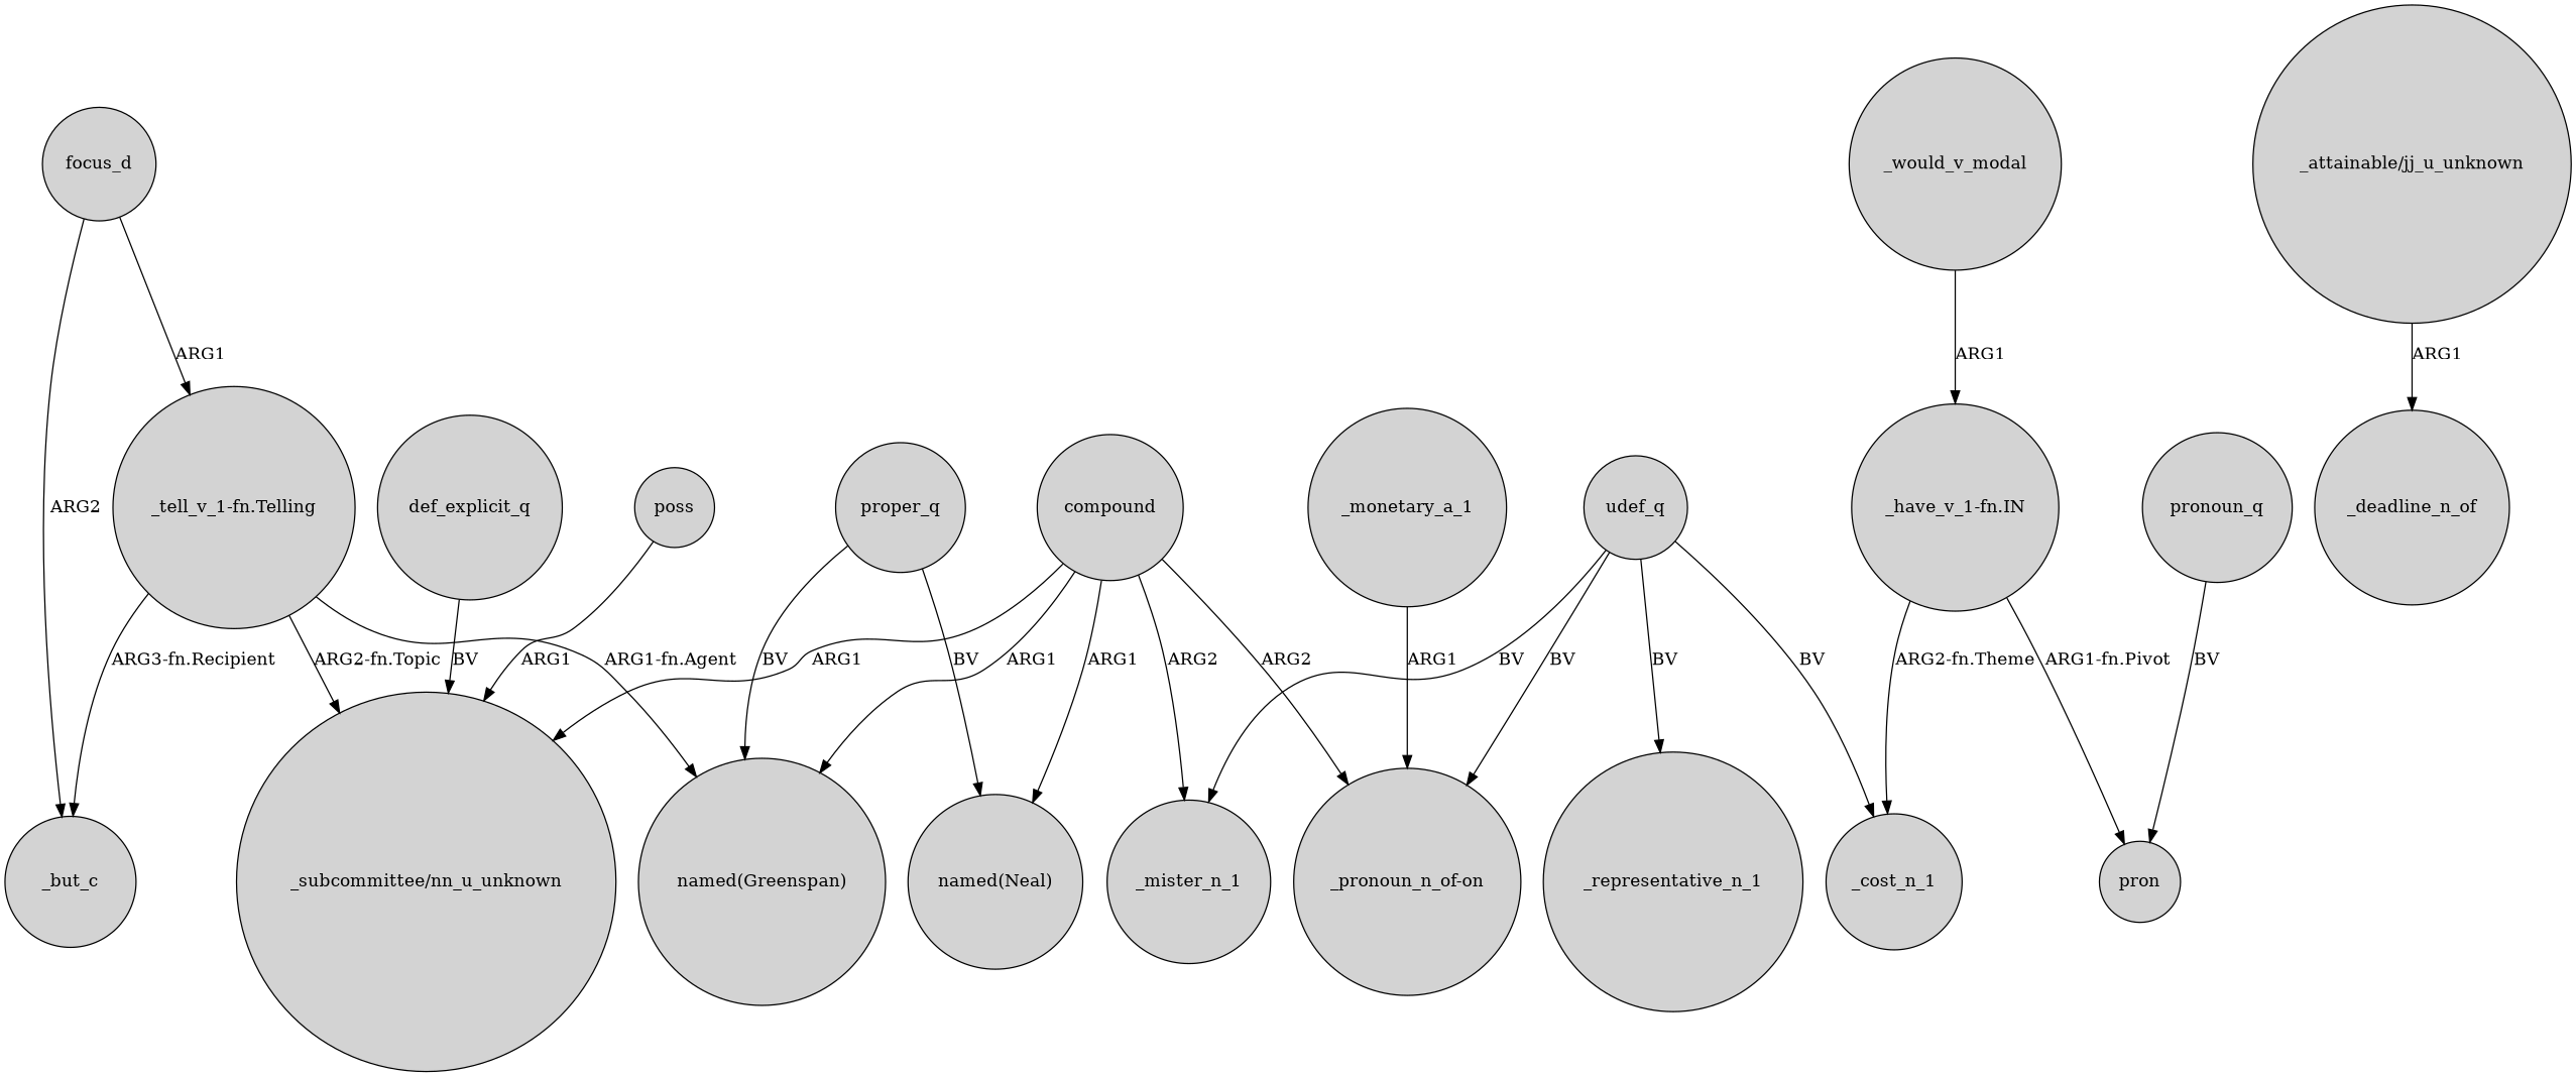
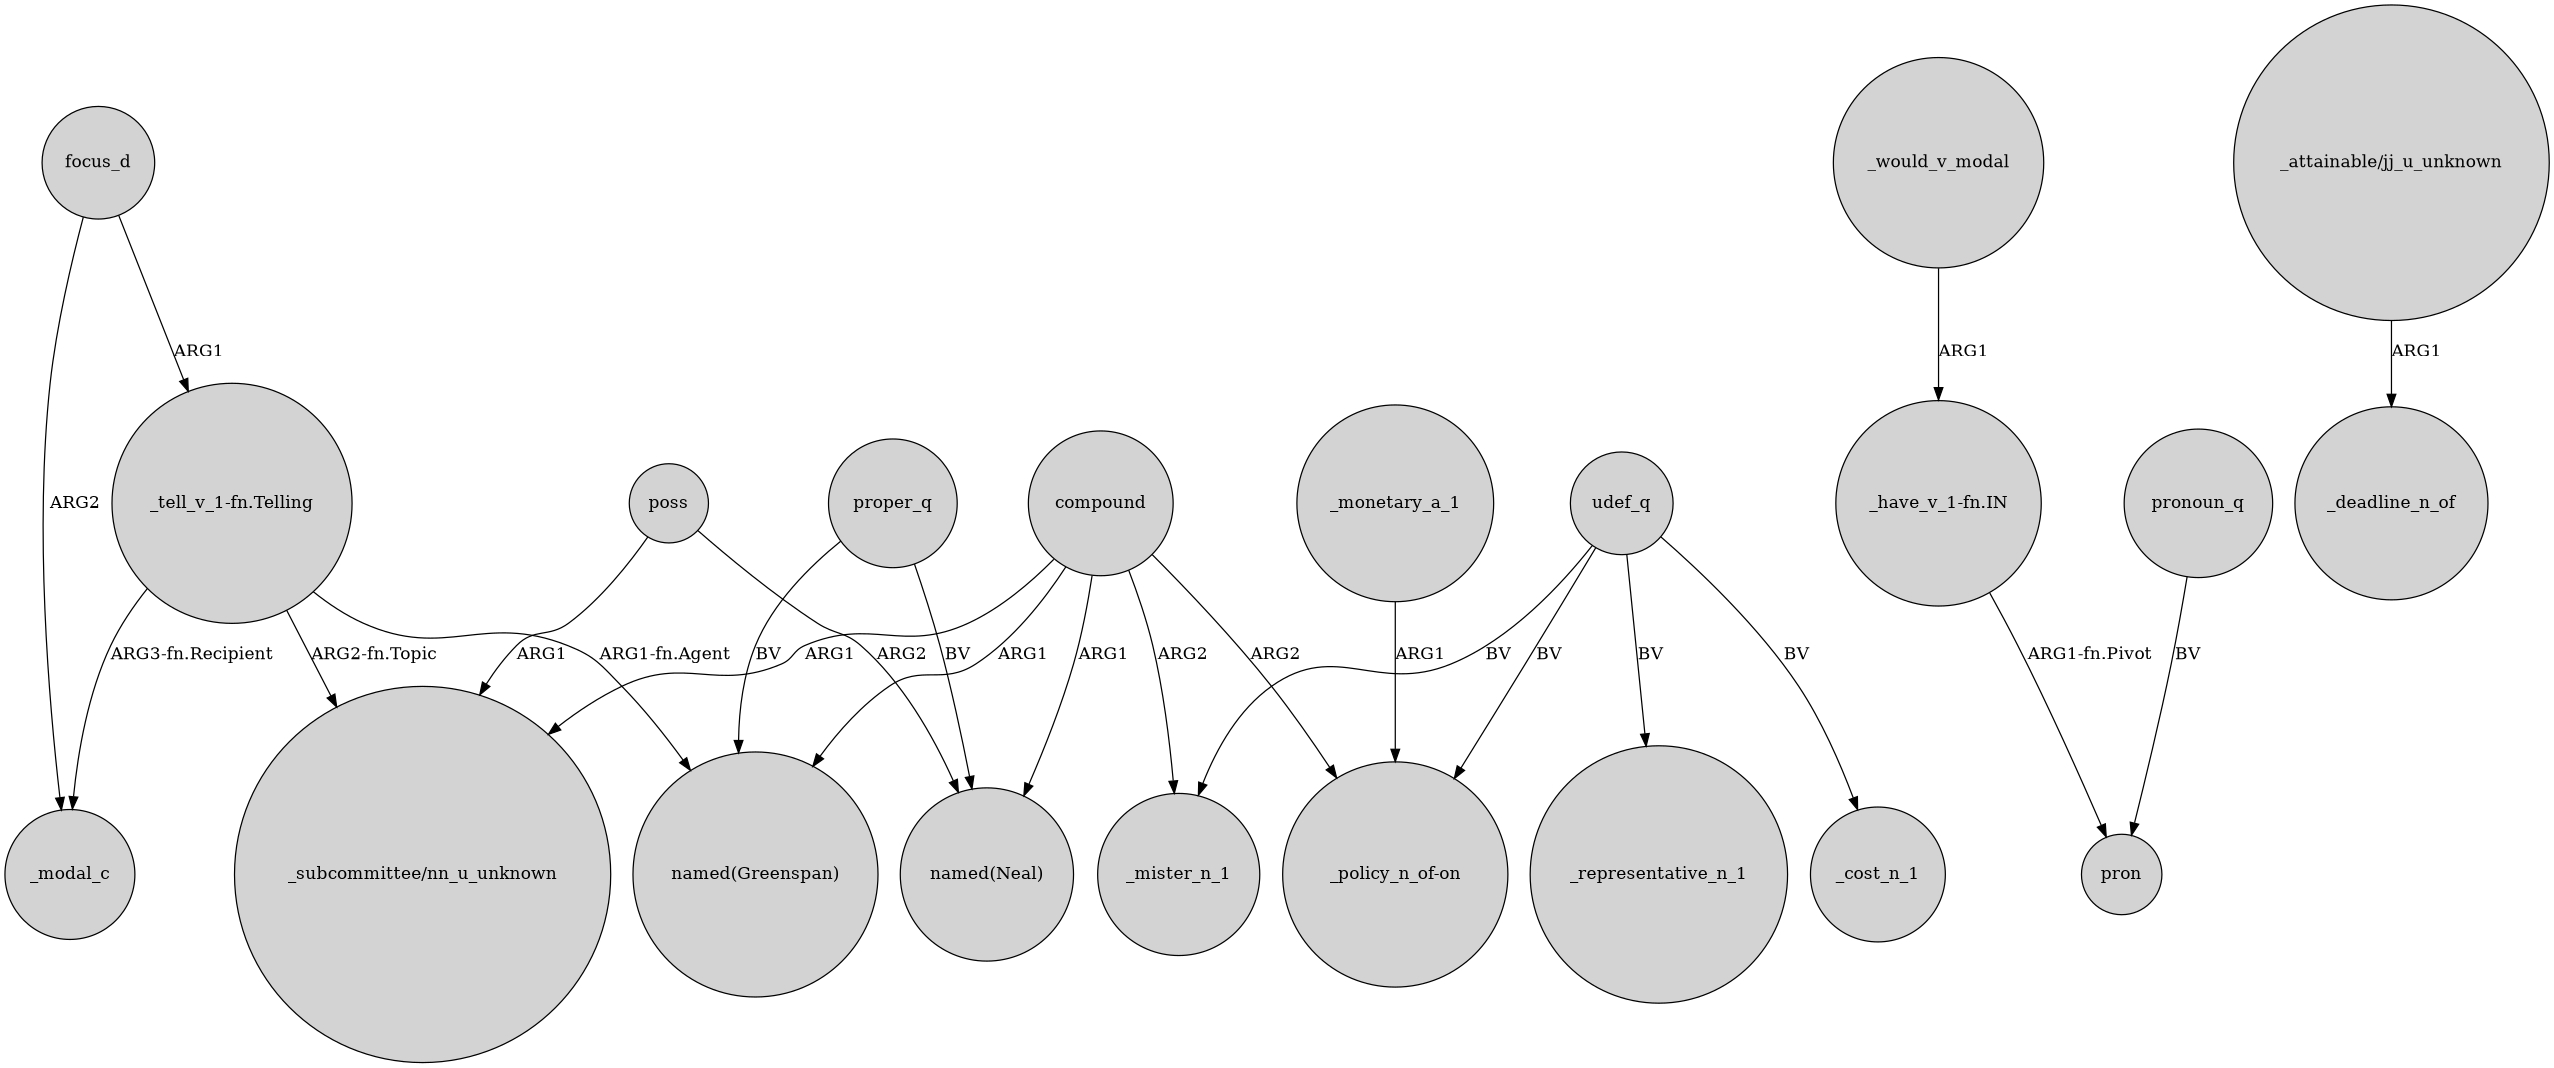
  digraph {
    node [shape=circle style=filled]
    "_tell_v_1-fn.Telling"
    "_subcommittee/nn_u_unknown"
    "named(Greenspan)"
-   _but_c
+   _but_c [label=_modal_c]
    "_attainable/jj_u_unknown"
    _deadline_n_of
    proper_q
    "named(Neal)"
    poss
    compound
    _mister_n_1
-   "_policy_n_of-on" [label="_pronoun_n_of-on"]
+   "_policy_n_of-on"
    udef_q
    _representative_n_1
    _cost_n_1
-   def_explicit_q
    "_have_v_1-fn.IN"
    pron
    focus_d
    pronoun_q
    _would_v_modal
    _monetary_a_1
    "_tell_v_1-fn.Telling" -> "_subcommittee/nn_u_unknown" [label="ARG2-fn.Topic"]
    "_tell_v_1-fn.Telling" -> "named(Greenspan)" [label="ARG1-fn.Agent"]
    "_tell_v_1-fn.Telling" -> _but_c [label="ARG3-fn.Recipient"]
    "_attainable/jj_u_unknown" -> _deadline_n_of [label=ARG1]
    proper_q -> "named(Greenspan)" [label=BV]
    proper_q -> "named(Neal)" [label=BV]
    poss -> "_subcommittee/nn_u_unknown" [label=ARG1]
+   poss -> "named(Neal)" [label=ARG2]
    compound -> "_subcommittee/nn_u_unknown" [label=ARG1]
    compound -> "named(Greenspan)" [label=ARG1]
    compound -> "named(Neal)" [label=ARG1]
    compound -> _mister_n_1 [label=ARG2]
    compound -> "_policy_n_of-on" [label=ARG2]
    udef_q -> _mister_n_1 [label=BV]
    udef_q -> "_policy_n_of-on" [label=BV]
    udef_q -> _representative_n_1 [label=BV]
    udef_q -> _cost_n_1 [label=BV]
-   def_explicit_q -> "_subcommittee/nn_u_unknown" [label=BV]
-   "_have_v_1-fn.IN" -> _cost_n_1 [label="ARG2-fn.Theme"]
    "_have_v_1-fn.IN" -> pron [label="ARG1-fn.Pivot"]
    focus_d -> "_tell_v_1-fn.Telling" [label=ARG1]
    focus_d -> _but_c [label=ARG2]
    pronoun_q -> pron [label=BV]
    _would_v_modal -> "_have_v_1-fn.IN" [label=ARG1]
    _monetary_a_1 -> "_policy_n_of-on" [label=ARG1]
  }
